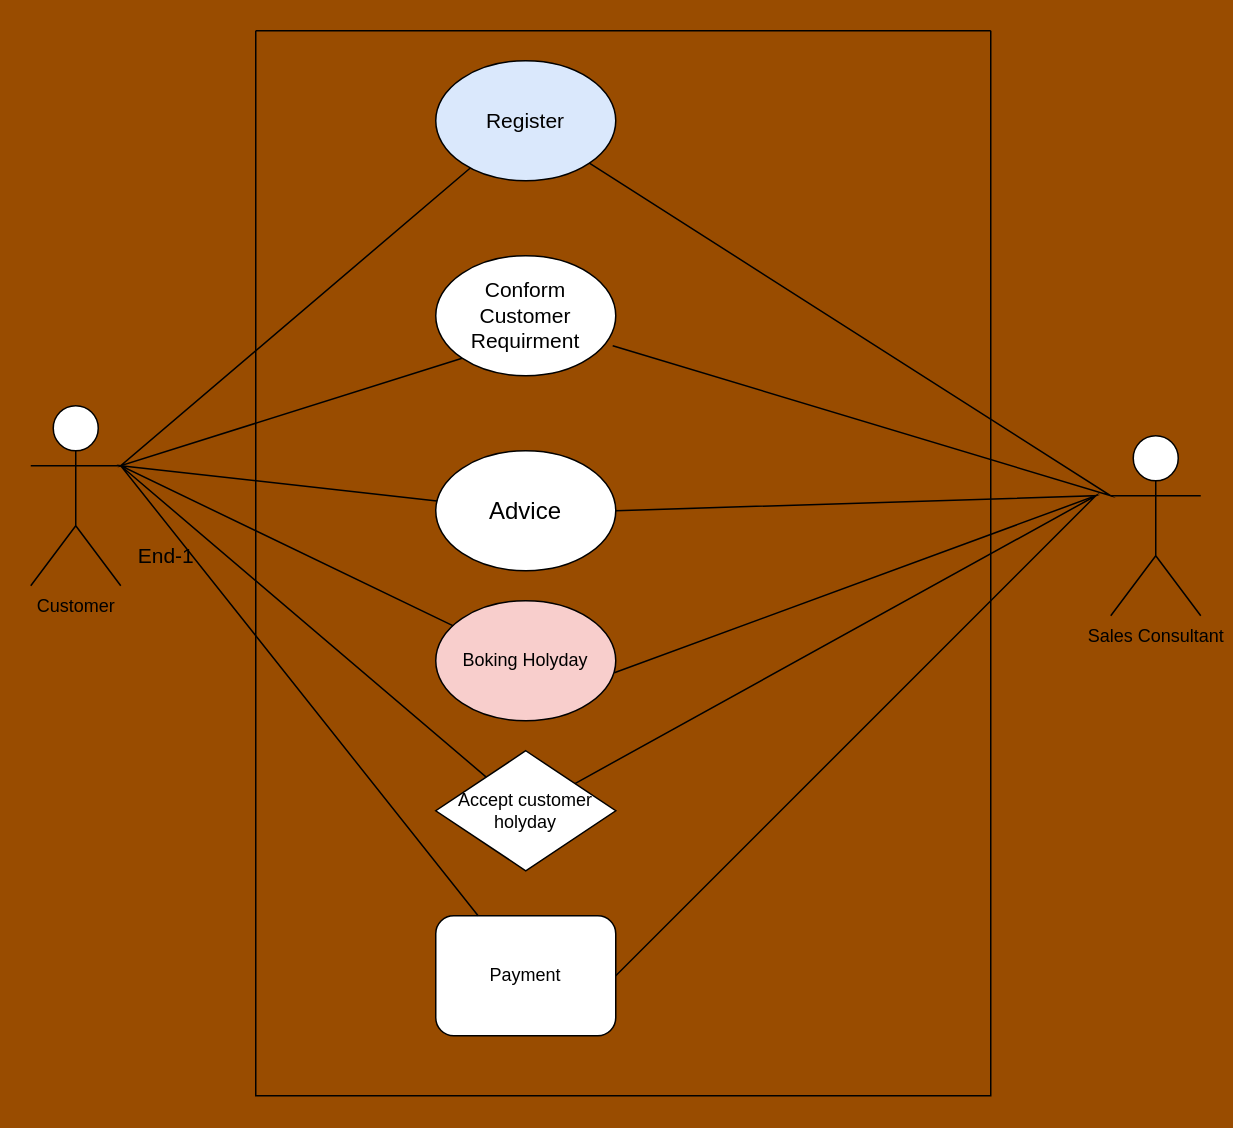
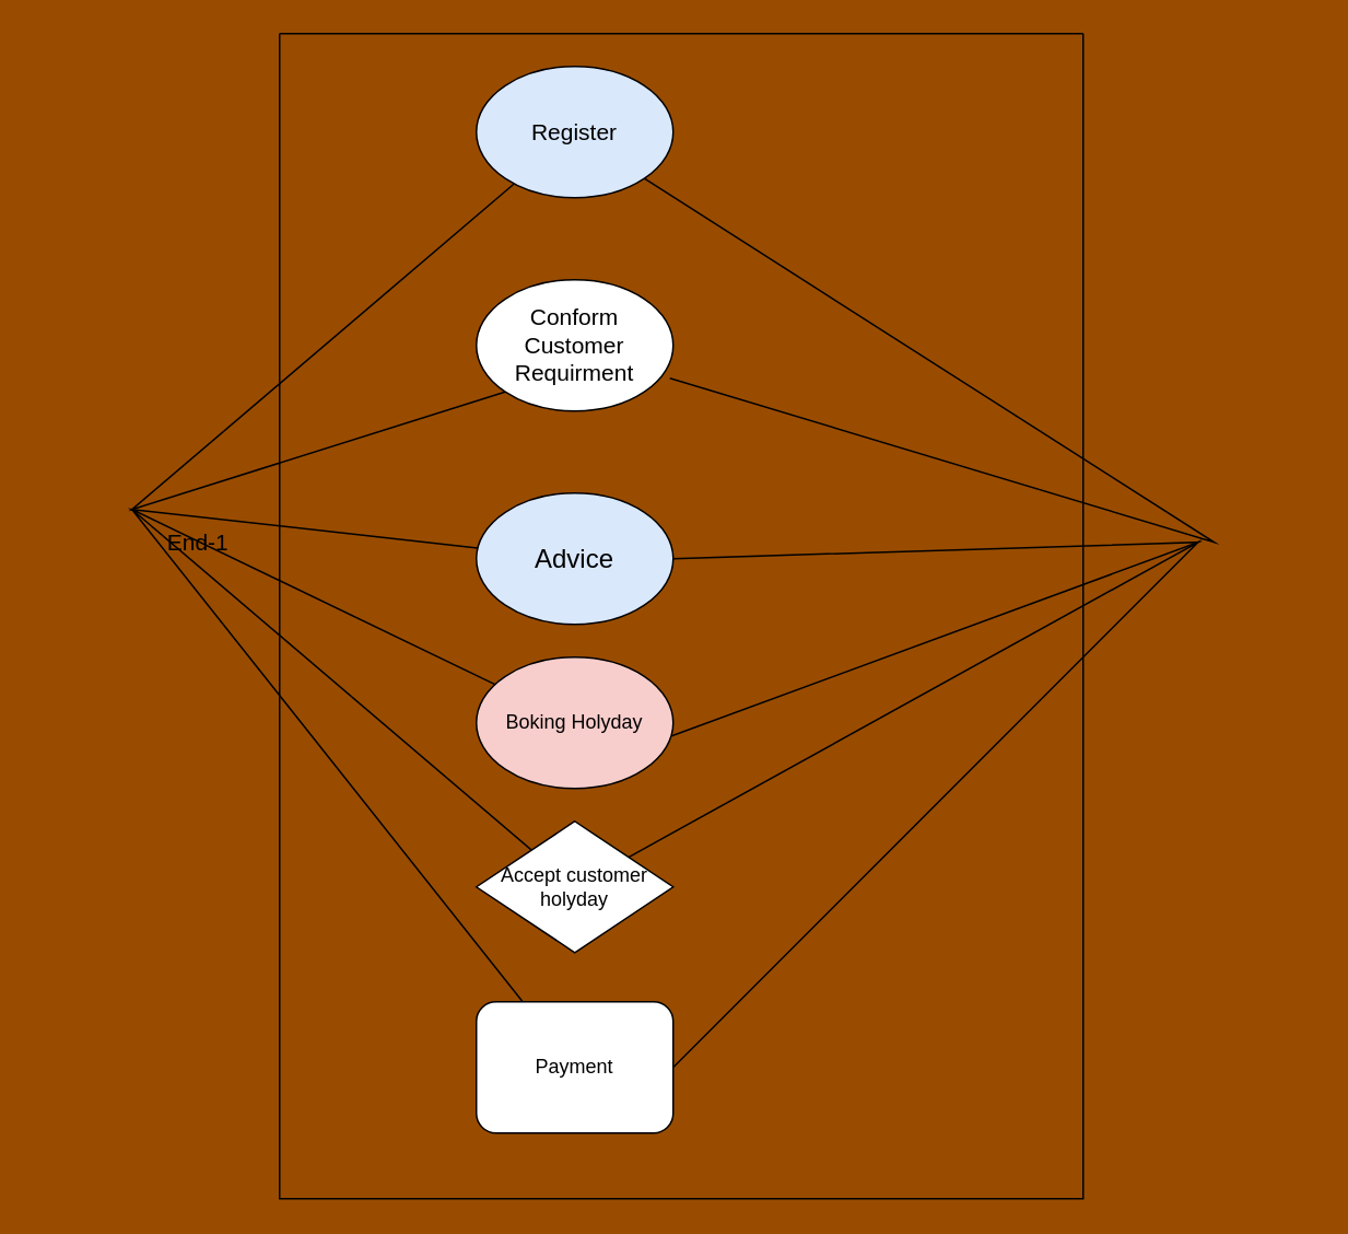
  <mxCell id="0" />
  <mxCell id="1" parent="0" />
  <mxCell id="2" value="" style="swimlane;startSize=0;" vertex="1" parent="1"><mxGeometry x="170" y="20" width="490" height="710" as="geometry" /></mxCell>
  <mxCell id="3" value="&lt;font style=&quot;font-size: 14px;&quot;&gt;Register&lt;/font&gt;" style="ellipse;whiteSpace=wrap;html=1;fillColor=#dae8fc;" vertex="1" parent="2"><mxGeometry x="120" y="20" width="120" height="80" as="geometry" /></mxCell>
  <mxCell id="4" value="&lt;font style=&quot;font-size: 14px;&quot;&gt;Conform Customer Requirment&lt;/font&gt;" style="ellipse;whiteSpace=wrap;html=1;" vertex="1" parent="2"><mxGeometry x="120" y="150" width="120" height="80" as="geometry" /></mxCell>
  <mxCell id="5" value="Accept customer holyday" style="rhombus;whiteSpace=wrap;html=1;" vertex="1" parent="2"><mxGeometry x="120" y="480" width="120" height="80" as="geometry" /></mxCell>
  <mxCell id="6" value="Boking Holyday" style="ellipse;whiteSpace=wrap;html=1;fillColor=#f8cecc;" vertex="1" parent="2"><mxGeometry x="120" y="380" width="120" height="80" as="geometry" /></mxCell>
- <mxCell id="7" value="&lt;font size=&quot;3&quot;&gt;Advice&lt;/font&gt;" style="ellipse;whiteSpace=wrap;html=1;" vertex="1" parent="2"><mxGeometry x="120" y="280" width="120" height="80" as="geometry" /></mxCell>
+ <mxCell id="7" value="&lt;font size=&quot;3&quot;&gt;Advice&lt;/font&gt;" style="ellipse;whiteSpace=wrap;html=1;fillColor=#dae8fc;" vertex="1" parent="2"><mxGeometry x="120" y="280" width="120" height="80" as="geometry" /></mxCell>
  <mxCell id="8" value="" style="endArrow=none;html=1;rounded=0;exitX=0;exitY=1;exitDx=0;exitDy=0;" edge="1" parent="2" source="4" target="3"><mxGeometry width="50" height="50" relative="1" as="geometry"><mxPoint y="300" as="sourcePoint" /><mxPoint x="50" y="250" as="targetPoint" /><Array as="points"><mxPoint x="-90" y="290" /></Array></mxGeometry></mxCell>
  <mxCell id="9" value="" style="endArrow=none;html=1;rounded=0;fontSize=14;" edge="1" parent="2" source="7" target="6"><mxGeometry width="50" height="50" relative="1" as="geometry"><mxPoint y="280" as="sourcePoint" /><mxPoint x="50" y="230" as="targetPoint" /><Array as="points"><mxPoint x="-90" y="290" /></Array></mxGeometry></mxCell>
  <mxCell id="10" value="Payment" style="whiteSpace=wrap;html=1;rounded=1;" vertex="1" parent="2"><mxGeometry x="120" y="590" width="120" height="80" as="geometry" /></mxCell>
  <mxCell id="11" value="" style="endArrow=none;html=1;rounded=0;fontSize=14;" edge="1" parent="2" source="10" target="5"><mxGeometry width="50" height="50" relative="1" as="geometry"><mxPoint y="480" as="sourcePoint" /><mxPoint x="50" y="430" as="targetPoint" /><Array as="points"><mxPoint x="-90" y="290" /></Array></mxGeometry></mxCell>
  <mxCell id="12" value="" style="endArrow=none;html=1;rounded=0;fontSize=14;entryX=1;entryY=1;entryDx=0;entryDy=0;exitX=0.983;exitY=0.75;exitDx=0;exitDy=0;exitPerimeter=0;" edge="1" parent="2" source="4" target="3"><mxGeometry width="50" height="50" relative="1" as="geometry"><mxPoint x="390" y="390" as="sourcePoint" /><mxPoint x="440" y="340" as="targetPoint" /><Array as="points"><mxPoint x="570" y="310" /></Array></mxGeometry></mxCell>
  <mxCell id="13" value="" style="endArrow=none;html=1;rounded=0;fontSize=14;entryX=1;entryY=0.5;entryDx=0;entryDy=0;exitX=0.992;exitY=0.6;exitDx=0;exitDy=0;exitPerimeter=0;" edge="1" parent="2" source="6" target="7"><mxGeometry width="50" height="50" relative="1" as="geometry"><mxPoint x="390" y="390" as="sourcePoint" /><mxPoint x="440" y="340" as="targetPoint" /><Array as="points"><mxPoint x="560" y="310" /></Array></mxGeometry></mxCell>
  <mxCell id="14" value="" style="endArrow=none;html=1;rounded=0;fontSize=14;exitX=1;exitY=0.5;exitDx=0;exitDy=0;" edge="1" parent="2" source="10" target="5"><mxGeometry width="50" height="50" relative="1" as="geometry"><mxPoint x="249.04" y="438" as="sourcePoint" /><mxPoint x="250" y="330" as="targetPoint" /><Array as="points"><mxPoint x="560" y="310" /></Array></mxGeometry></mxCell>
- <mxCell id="15" value="Customer" style="shape=umlActor;verticalLabelPosition=bottom;verticalAlign=top;html=1;outlineConnect=0;" vertex="1" parent="1"><mxGeometry x="20" y="270" width="60" height="120" as="geometry" /></mxCell>
- <mxCell id="16" value="Sales Consultant" style="shape=umlActor;verticalLabelPosition=bottom;verticalAlign=top;html=1;outlineConnect=0;" vertex="1" parent="1"><mxGeometry x="740" y="290" width="60" height="120" as="geometry" /></mxCell>
- <mxCell id="17" value="End-1" style="text;html=1;align=center;verticalAlign=middle;resizable=0;points=[];autosize=1;strokeColor=none;fillColor=none;fontSize=14;" vertex="1" parent="1"><mxGeometry x="80" y="355" width="60" height="30" as="geometry" /></mxCell>
+ <mxCell id="17" value="End-1" style="text;html=1;align=center;verticalAlign=middle;resizable=0;points=[];autosize=1;strokeColor=none;fillColor=none;fontSize=14;" vertex="1" parent="1"><mxGeometry x="90" y="315" width="60" height="30" as="geometry" /></mxCell>
